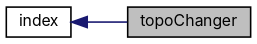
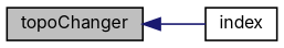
  digraph {
    rankdir=LR
    fontname=Inter
    node [color=black fontname=Inter fontsize=10 shape=record]
    n1 [fillcolor=grey75 fontcolor=black height=0.2 label=topoChanger style=filled width=0.4]
    n2 [height=0.2 label=index width=0.4]
-   n2 -> n1 [color=midnightblue dir=back fontname=Inter fontsize=10 labelfontname=FreeSans labelfontsize=10 style=solid]
+   n1 -> n2 [color=midnightblue dir=back fontname=Inter fontsize=10 labelfontname=FreeSans labelfontsize=10 style=solid]
  }
